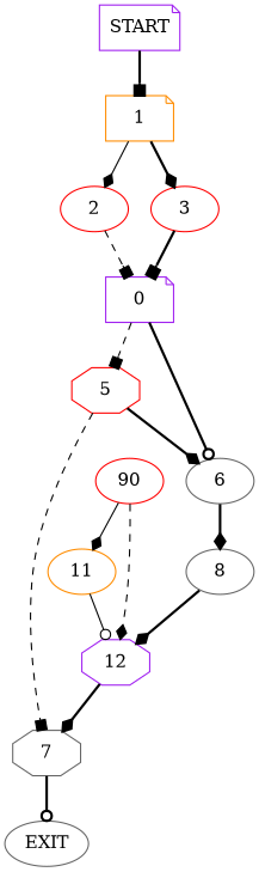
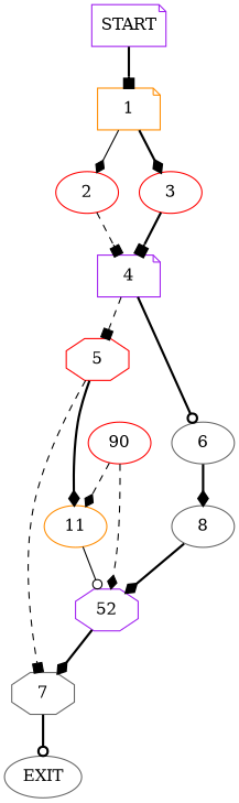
  digraph {
    node [color=red shape=ellipse]
    edge [arrowhead=diamond style=bold]
    n1 [color=purple label=START shape=note]
    1 [color=darkorange shape=note]
    2
    3
    n5 [color=gray40 label=EXIT]
-   4 [color=purple shape=note label=0]
+   4 [color=purple shape=note]
    5 [shape=octagon]
    6 [color=gray40]
    7 [color=gray40 shape=octagon]
    8 [color=gray40]
-   12 [color=purple shape=octagon]
+   12 [color=purple shape=octagon label=52]
    n12 [label=90]
    11 [color=darkorange]
    n1 -> 1 [arrowhead=box]
    1 -> 2 [style=solid]
    1 -> 3
    2 -> 4 [arrowhead=box style=dashed]
    3 -> 4 [arrowhead=box]
    4 -> 5 [arrowhead=box style=dashed]
    4 -> 6 [arrowhead=odot]
-   5 -> 6
+   5 -> 11
    5 -> 7 [arrowhead=box style=dashed]
    6 -> 8
    7 -> n5 [arrowhead=odot]
    8 -> 12
    12 -> 7
    n12 -> 12 [style=dashed]
-   n12 -> 11 [style=solid]
+   n12 -> 11 [style=dashed]
    11 -> 12 [arrowhead=odot style=solid]
  }
